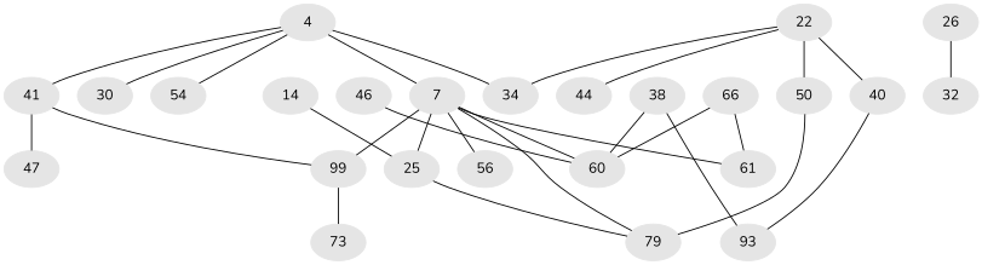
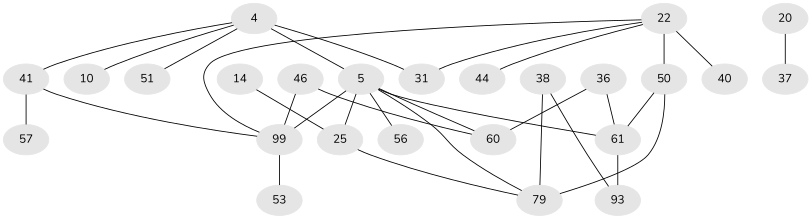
  graph {
    fontname=Nunito
    node [color=gray90 fontname=Nunito style=filled]
    edge [fontname=Nunito]
-   7 [super="+2+3"]
+   7 [super="+2+3" label=5]
    25 [super="+15"]
    n3 [label=99 super="+10+13+27+47"]
    56
    n5 [label=79 super="+51+43"]
    60 [super="+31+33"]
    61
    4
-   30
-   34 [super="+24"]
-   54 [super="+19"]
+   30 [label=10]
+   34 [super="+24" label=31]
+   54 [super="+19" label=51]
    41
    22 [super="+5"]
    40 [super="+8"]
    44
    50 [super="+46"]
-   53 [super="+21" label=73]
+   53 [super="+21"]
    n18 [label=93]
    n19 [label=14]
-   26
-   32
-   36 [super="+17" label=66]
+   26 [label=20]
+   32 [label=37]
+   36 [super="+17"]
    38 [super="+37"]
-   57 [label=47]
+   57
    n25 [label=46]
    7 -- 25 [weight=2]
    7 -- n3 [weight=3]
    7 -- 56
    7 -- n5 [weight=2]
    7 -- 60 [weight=4]
    7 -- 61
    25 -- n5
    n3 -- 53
-   40 -- n18
+   61 -- n18
    4 -- 7
    4 -- 30
    4 -- 34 [weight=2]
    4 -- 54
    4 -- 41
    41 -- n3
    41 -- 57
+   22 -- n3
    22 -- 34
    22 -- 40 [weight=2]
    22 -- 44
    22 -- 50 [weight=2]
    50 -- n5 [weight=3]
+   50 -- 61
    n19 -- 25
    26 -- 32
    36 -- 60 [weight=2]
    36 -- 61
-   38 -- 60
+   38 -- n5
    38 -- n18
+   n25 -- n3
    n25 -- 60
  }
